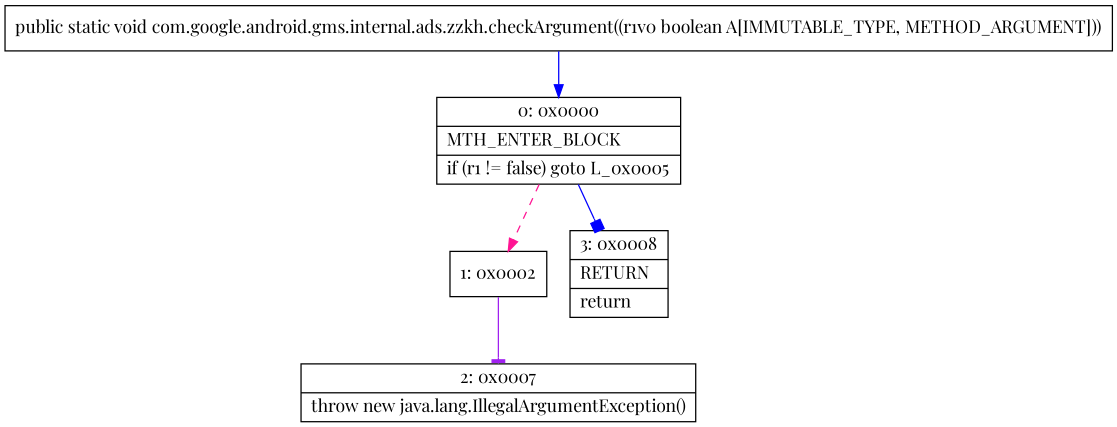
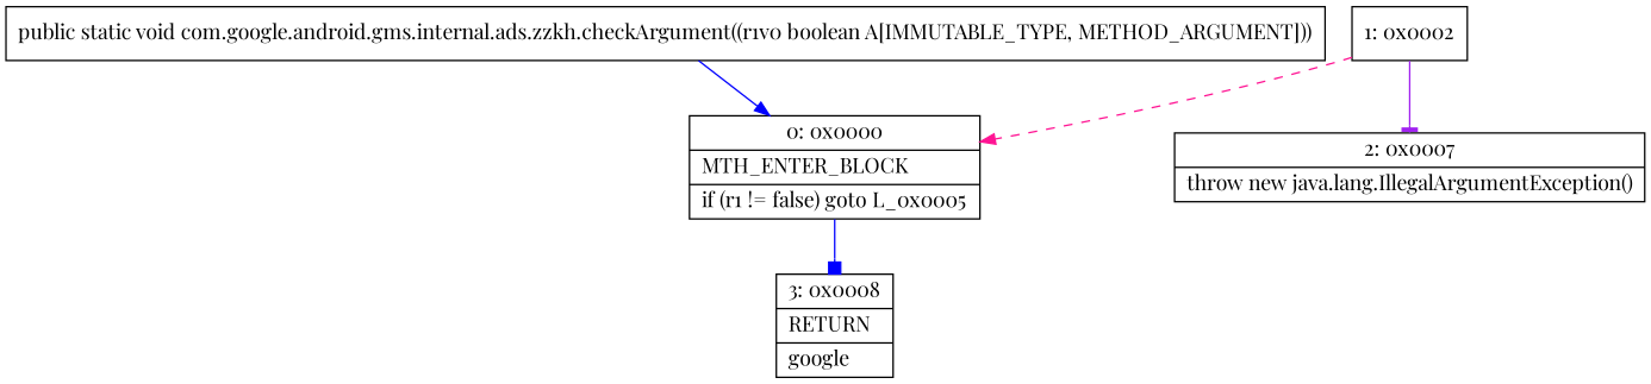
  digraph {
    fontname="Playfair Display"
    node [fontname="Playfair Display" shape=record]
    edge [arrowhead=normal color=blue fontname="Playfair Display"]
    n1 [label="{0\:\ 0x0000|MTH_ENTER_BLOCK\l|if (r1 != false) goto L_0x0005\l}"]
    n2 [label="{1\:\ 0x0002}"]
-   n3 [label="{3\:\ 0x0008|RETURN\l|return\l}"]
+   n3 [label="{3\:\ 0x0008|RETURN\l|google\l}"]
    n4 [label="{2\:\ 0x0007|throw new java.lang.IllegalArgumentException()\l}"]
    n5 [label="{public static void com.google.android.gms.internal.ads.zzkh.checkArgument((r1v0 boolean A[IMMUTABLE_TYPE, METHOD_ARGUMENT])) }"]
-   n1 -> n2 [color=deeppink style=dashed]
+   n2 -> n1 [color=deeppink style=dashed]
    n1 -> n3 [arrowhead=box]
    n2 -> n4 [arrowhead=tee color=purple]
    n5 -> n1
  }
